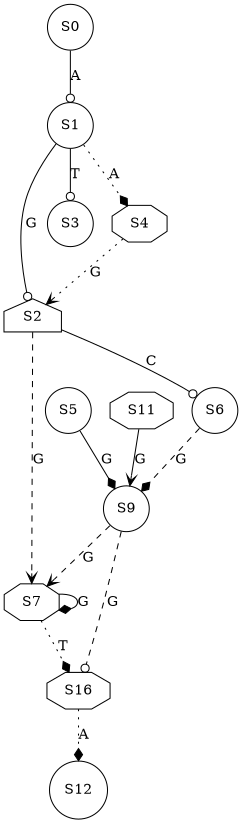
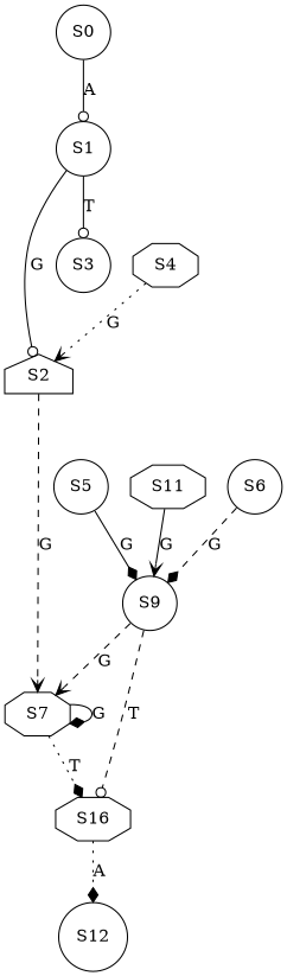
  strict digraph {
    node [shape=circle]
    edge [arrowhead=diamond style=solid]
    S0
    S1
    S2 [shape=house]
    S3
    S4 [shape=octagon]
    S6
    S7 [shape=octagon]
    S5
    S9
    n10 [label=S16 shape=octagon]
    S12
    S11 [shape=octagon]
    S0 -> S1 [arrowhead=odot label=A]
    S1 -> S2 [arrowhead=odot label=G]
    S1 -> S3 [arrowhead=odot label=T]
-   S1 -> S4 [label=A style=dotted]
-   S2 -> S6 [arrowhead=odot label=C]
    S2 -> S7 [arrowhead=vee label=G style=dashed]
    S4 -> S2 [arrowhead=vee label=G style=dotted]
    S6 -> S9 [label=G style=dashed]
    S7 -> S7 [label=G]
    S7 -> n10 [label=T style=dotted]
    S5 -> S9 [label=G]
    S9 -> S7 [arrowhead=vee label=G style=dashed]
-   S9 -> n10 [arrowhead=odot label=G style=dashed]
+   S9 -> n10 [arrowhead=odot label=T style=dashed]
    n10 -> S12 [label=A style=dotted]
    S11 -> S9 [arrowhead=vee label=G]
  }
